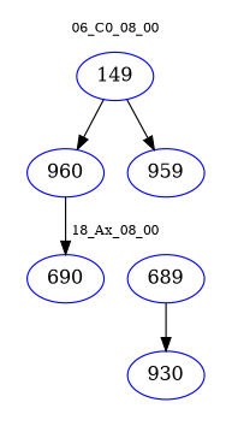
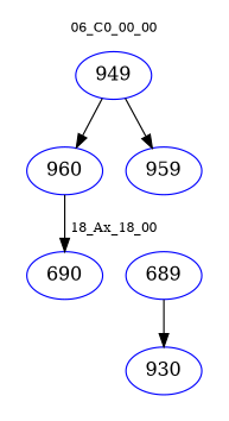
  digraph {
    node [color=blue]
    edge [color=black]
    n1 [label=689]
    n2 [label=690]
    n3 [label=930]
-   n4 [label=149]
+   n4 [label=949]
    n5 [label=960]
    n6 [label=959]
    subgraph cluster_1 {
      color=white
      fontsize=10
-     label="18_Ax_08_00"
+     label="18_Ax_18_00"
      n1
      n2
      n3
    }
    subgraph cluster_2 {
      color=white
      fontsize=10
-     label="06_C0_08_00"
+     label="06_C0_00_00"
      n4
      n5
      n6
    }
    n1 -> n3
    n4 -> n5
    n4 -> n6
    n5 -> n2
  }
